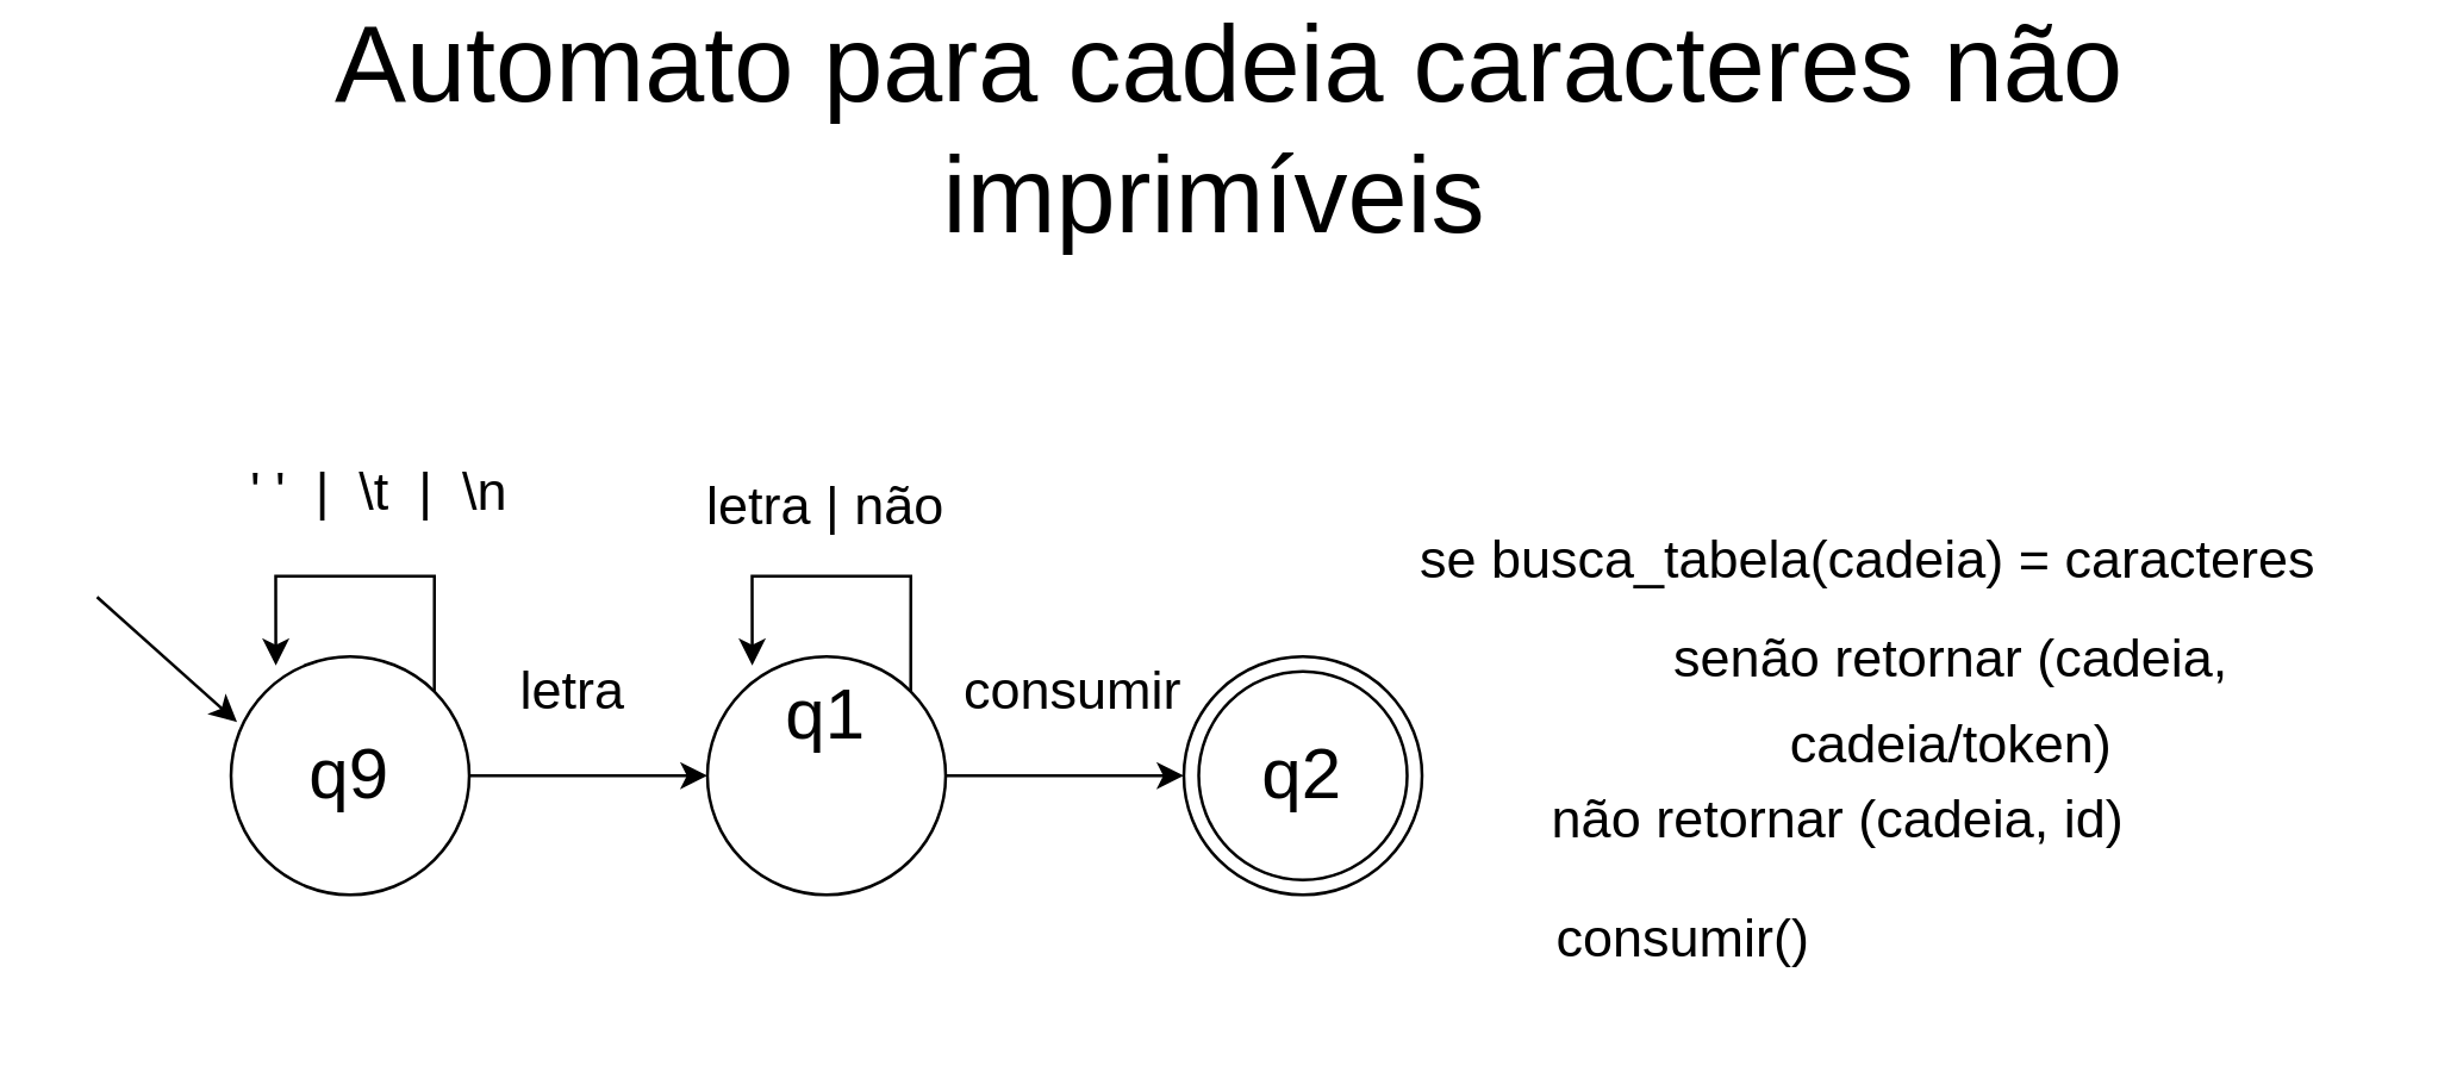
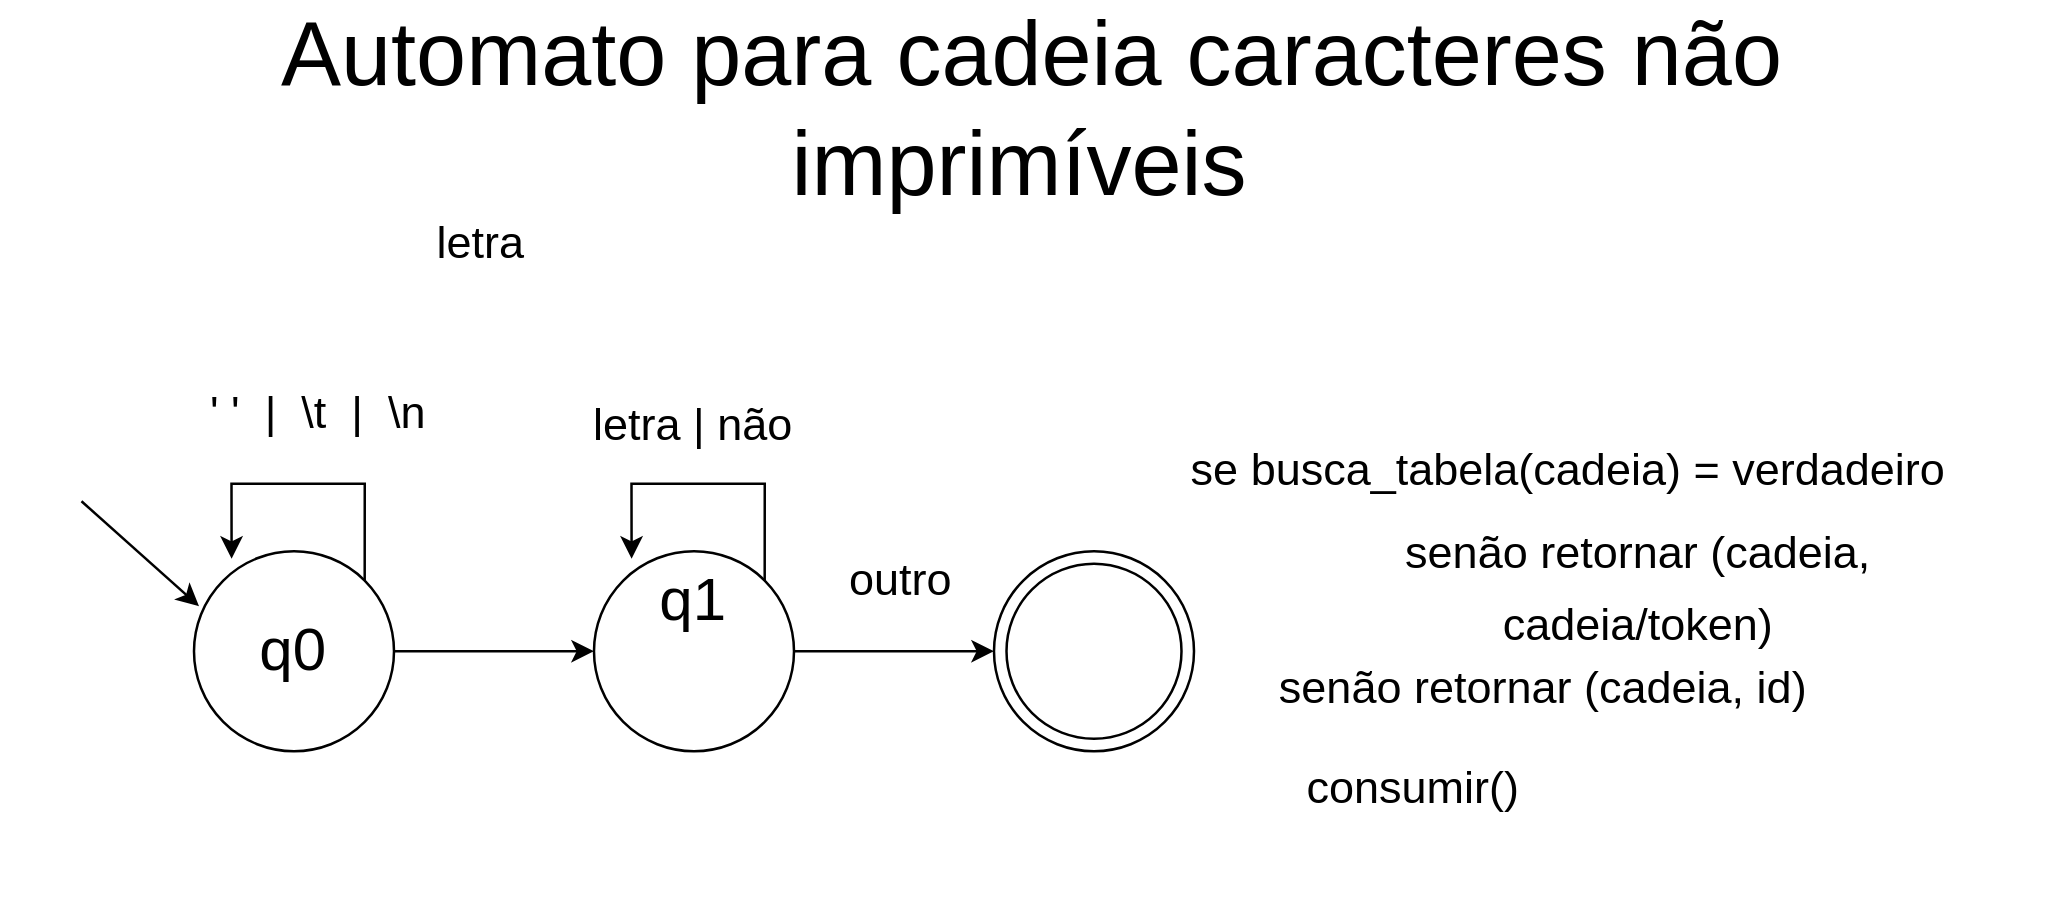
  <mxCell id="0" />
  <mxCell id="1" parent="0" />
  <mxCell id="2" value="" style="edgeStyle=orthogonalEdgeStyle;rounded=0;orthogonalLoop=1;jettySize=auto;html=1;" parent="1" source="4" target="7" edge="1"><mxGeometry relative="1" as="geometry" /></mxCell>
  <mxCell id="3" style="edgeStyle=orthogonalEdgeStyle;rounded=0;orthogonalLoop=1;jettySize=auto;html=1;exitX=1;exitY=0;exitDx=0;exitDy=0;entryX=0.188;entryY=0.038;entryDx=0;entryDy=0;entryPerimeter=0;" edge="1" parent="1" source="4" target="4"><mxGeometry relative="1" as="geometry"><mxPoint x="92" y="195" as="targetPoint" /><Array as="points"><mxPoint x="145" y="185" /><mxPoint x="92" y="185" /></Array></mxGeometry></mxCell>
  <mxCell id="4" value="" style="ellipse;whiteSpace=wrap;html=1;aspect=fixed;" parent="1" vertex="1"><mxGeometry x="77" y="212" width="80" height="80" as="geometry" /></mxCell>
  <mxCell id="5" value="" style="edgeStyle=orthogonalEdgeStyle;rounded=0;orthogonalLoop=1;jettySize=auto;html=1;fontSize=24;" parent="1" source="7" target="10" edge="1"><mxGeometry relative="1" as="geometry" /></mxCell>
  <mxCell id="6" style="edgeStyle=orthogonalEdgeStyle;rounded=0;orthogonalLoop=1;jettySize=auto;html=1;exitX=1;exitY=0;exitDx=0;exitDy=0;entryX=0.188;entryY=0.038;entryDx=0;entryDy=0;entryPerimeter=0;" edge="1" parent="1" source="7" target="7"><mxGeometry relative="1" as="geometry"><mxPoint x="252" y="195" as="targetPoint" /><Array as="points"><mxPoint x="305" y="185" /><mxPoint x="252" y="185" /></Array></mxGeometry></mxCell>
  <mxCell id="7" value="" style="ellipse;whiteSpace=wrap;html=1;aspect=fixed;" parent="1" vertex="1"><mxGeometry x="237" y="212" width="80" height="80" as="geometry" /></mxCell>
  <mxCell id="8" value="" style="endArrow=classic;html=1;rounded=0;entryX=0.025;entryY=0.275;entryDx=0;entryDy=0;entryPerimeter=0;" parent="1" target="4" edge="1"><mxGeometry width="50" height="50" relative="1" as="geometry"><mxPoint x="32" y="192" as="sourcePoint" /><mxPoint x="147" y="222" as="targetPoint" /></mxGeometry></mxCell>
- <mxCell id="9" value="&lt;font style=&quot;font-size: 24px;&quot;&gt;q9&lt;/font&gt;" style="text;html=1;strokeColor=none;fillColor=none;align=center;verticalAlign=middle;whiteSpace=wrap;rounded=0;" parent="1" vertex="1"><mxGeometry x="87" y="237" width="60" height="30" as="geometry" /></mxCell>
+ <mxCell id="9" value="&lt;font style=&quot;font-size: 24px;&quot;&gt;q0&lt;/font&gt;" style="text;html=1;strokeColor=none;fillColor=none;align=center;verticalAlign=middle;whiteSpace=wrap;rounded=0;" parent="1" vertex="1"><mxGeometry x="87" y="237" width="60" height="30" as="geometry" /></mxCell>
  <mxCell id="10" value="" style="ellipse;whiteSpace=wrap;html=1;aspect=fixed;" parent="1" vertex="1"><mxGeometry x="397" y="212" width="80" height="80" as="geometry" /></mxCell>
  <mxCell id="11" value="&lt;font style=&quot;font-size: 24px;&quot;&gt;q1&lt;/font&gt;" style="text;html=1;strokeColor=none;fillColor=none;align=center;verticalAlign=middle;whiteSpace=wrap;rounded=0;" parent="1" vertex="1"><mxGeometry x="247" y="217" width="60" height="30" as="geometry" /></mxCell>
- <mxCell id="12" value="&lt;font style=&quot;font-size: 18px;&quot;&gt;consumir&lt;/font&gt;" style="text;html=1;strokeColor=none;fillColor=none;align=center;verticalAlign=middle;whiteSpace=wrap;rounded=0;fontSize=24;" parent="1" vertex="1"><mxGeometry x="329.5" y="187" width="60" height="70" as="geometry" /></mxCell>
+ <mxCell id="12" value="&lt;font style=&quot;font-size: 18px;&quot;&gt;outro&lt;/font&gt;" style="text;html=1;strokeColor=none;fillColor=none;align=center;verticalAlign=middle;whiteSpace=wrap;rounded=0;fontSize=24;" parent="1" vertex="1"><mxGeometry x="329.5" y="187" width="60" height="70" as="geometry" /></mxCell>
  <mxCell id="13" value="" style="ellipse;whiteSpace=wrap;html=1;aspect=fixed;" parent="1" vertex="1"><mxGeometry x="402" y="217" width="70" height="70" as="geometry" /></mxCell>
- <mxCell id="14" value="&lt;font style=&quot;font-size: 18px;&quot;&gt;letra&lt;/font&gt;" style="text;html=1;strokeColor=none;fillColor=none;align=center;verticalAlign=middle;whiteSpace=wrap;rounded=0;fontSize=24;" parent="1" vertex="1"><mxGeometry x="162" y="207" width="60" height="30" as="geometry" /></mxCell>
- <mxCell id="15" value="&lt;font style=&quot;font-size: 24px;&quot;&gt;q2&lt;/font&gt;" style="text;html=1;strokeColor=none;fillColor=none;align=center;verticalAlign=middle;whiteSpace=wrap;rounded=0;" parent="1" vertex="1"><mxGeometry x="407" y="237" width="60" height="30" as="geometry" /></mxCell>
- <mxCell id="16" value="&lt;span style=&quot;font-size: 18px;&quot;&gt;se busca_tabela(cadeia) = caracteres&lt;/span&gt;" style="text;html=1;strokeColor=none;fillColor=none;align=center;verticalAlign=middle;whiteSpace=wrap;rounded=0;fontSize=24;" parent="1" vertex="1"><mxGeometry x="467" y="153" width="320" height="50" as="geometry" /></mxCell>
+ <mxCell id="14" value="&lt;font style=&quot;font-size: 18px;&quot;&gt;letra&lt;/font&gt;" style="text;html=1;strokeColor=none;fillColor=none;align=center;verticalAlign=middle;whiteSpace=wrap;rounded=0;fontSize=24;" parent="1" vertex="1"><mxGeometry x="162" y="72" width="60" height="30" as="geometry" /></mxCell>
+ <mxCell id="16" value="&lt;span style=&quot;font-size: 18px;&quot;&gt;se busca_tabela(cadeia) = verdadeiro&lt;/span&gt;" style="text;html=1;strokeColor=none;fillColor=none;align=center;verticalAlign=middle;whiteSpace=wrap;rounded=0;fontSize=24;" parent="1" vertex="1"><mxGeometry x="467" y="153" width="320" height="50" as="geometry" /></mxCell>
  <mxCell id="17" value="&lt;font style=&quot;font-size: 36px;&quot;&gt;Automato para cadeia caracteres não imprimíveis&amp;nbsp;&lt;/font&gt;" style="text;html=1;strokeColor=none;fillColor=none;align=center;verticalAlign=middle;whiteSpace=wrap;rounded=0;" parent="1" vertex="1"><mxGeometry x="20" y="20" width="785" height="30" as="geometry" /></mxCell>
  <mxCell id="18" value="&lt;font style=&quot;font-size: 18px;&quot;&gt;' '&amp;nbsp; |&amp;nbsp; \t&amp;nbsp; |&amp;nbsp; \n&lt;/font&gt;" style="text;html=1;strokeColor=none;fillColor=none;align=center;verticalAlign=middle;whiteSpace=wrap;rounded=0;fontSize=24;" vertex="1" parent="1"><mxGeometry x="82" y="140" width="90" height="30" as="geometry" /></mxCell>
  <mxCell id="19" value="&lt;font style=&quot;font-size: 18px;&quot;&gt;letra | não&lt;/font&gt;" style="text;html=1;strokeColor=none;fillColor=none;align=center;verticalAlign=middle;whiteSpace=wrap;rounded=0;fontSize=24;" vertex="1" parent="1"><mxGeometry x="222" y="145" width="110" height="30" as="geometry" /></mxCell>
  <mxCell id="20" value="&lt;span style=&quot;font-size: 18px;&quot;&gt;senão retornar (cadeia, cadeia/token)&lt;/span&gt;" style="text;html=1;strokeColor=none;fillColor=none;align=center;verticalAlign=middle;whiteSpace=wrap;rounded=0;fontSize=24;" vertex="1" parent="1"><mxGeometry x="505" y="200" width="300" height="50" as="geometry" /></mxCell>
- <mxCell id="21" value="&lt;span style=&quot;font-size: 18px;&quot;&gt;não retornar (cadeia, id)&lt;/span&gt;" style="text;html=1;strokeColor=none;fillColor=none;align=center;verticalAlign=middle;whiteSpace=wrap;rounded=0;fontSize=24;" vertex="1" parent="1"><mxGeometry x="467" y="240" width="300" height="50" as="geometry" /></mxCell>
+ <mxCell id="21" value="&lt;span style=&quot;font-size: 18px;&quot;&gt;senão retornar (cadeia, id)&lt;/span&gt;" style="text;html=1;strokeColor=none;fillColor=none;align=center;verticalAlign=middle;whiteSpace=wrap;rounded=0;fontSize=24;" vertex="1" parent="1"><mxGeometry x="467" y="240" width="300" height="50" as="geometry" /></mxCell>
  <mxCell id="22" value="&lt;span style=&quot;font-size: 18px;&quot;&gt;consumir()&lt;/span&gt;" style="text;html=1;strokeColor=none;fillColor=none;align=center;verticalAlign=middle;whiteSpace=wrap;rounded=0;fontSize=24;" vertex="1" parent="1"><mxGeometry x="500" y="280" width="130" height="50" as="geometry" /></mxCell>
